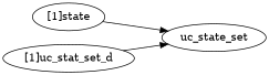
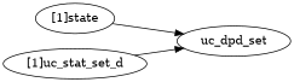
  strict digraph {
    rankdir=LR
    "[1]state" [complexity=3 importance=0.0405274819332 rank=0.0135091606444]
-   uc_dpd_set [complexity=0 importance=0.00559085875355 rank=0.0 label=uc_state_set]
+   uc_dpd_set [complexity=0 importance=0.00559085875355 rank=0.0]
    "[1]uc_stat_set_d" [complexity=2 importance=0.0105897658184 rank=0.00529488290921]
    "[1]state" -> uc_dpd_set
    "[1]uc_stat_set_d" -> uc_dpd_set
  }
